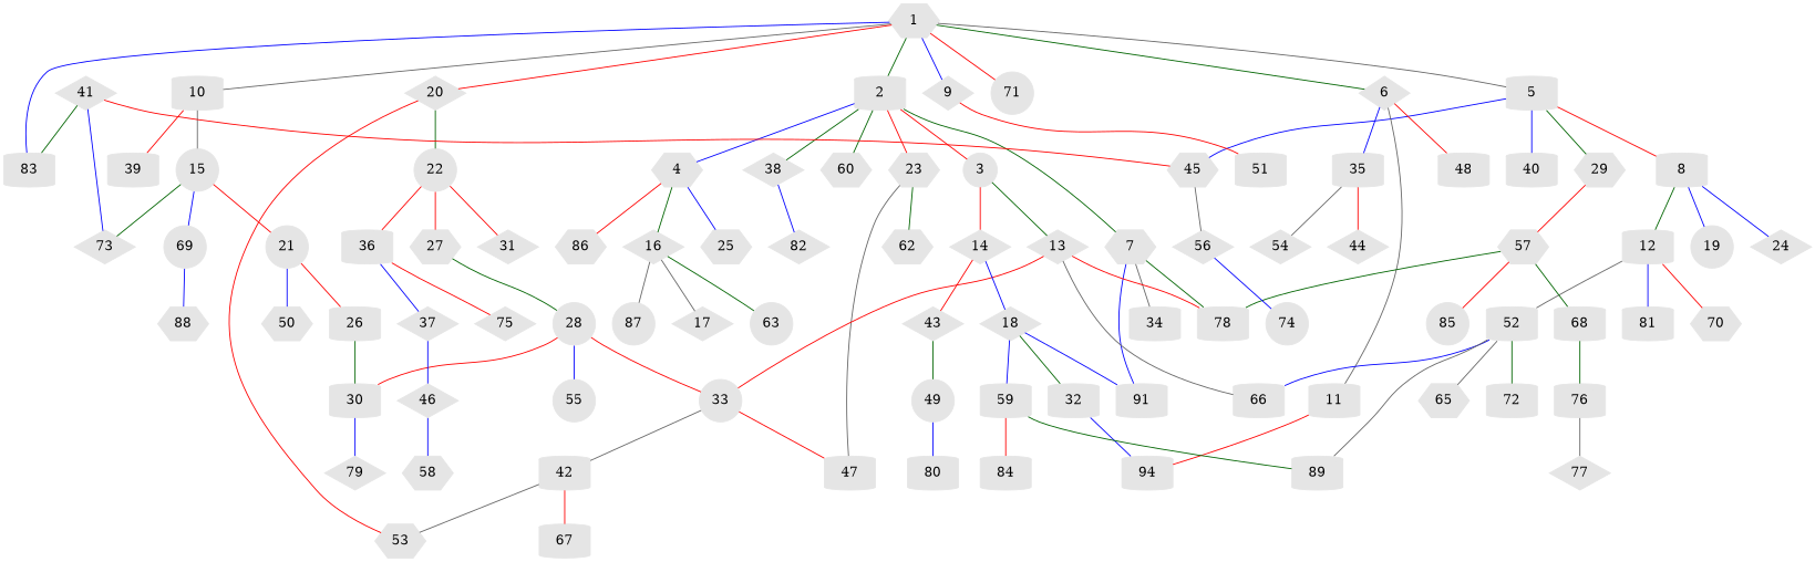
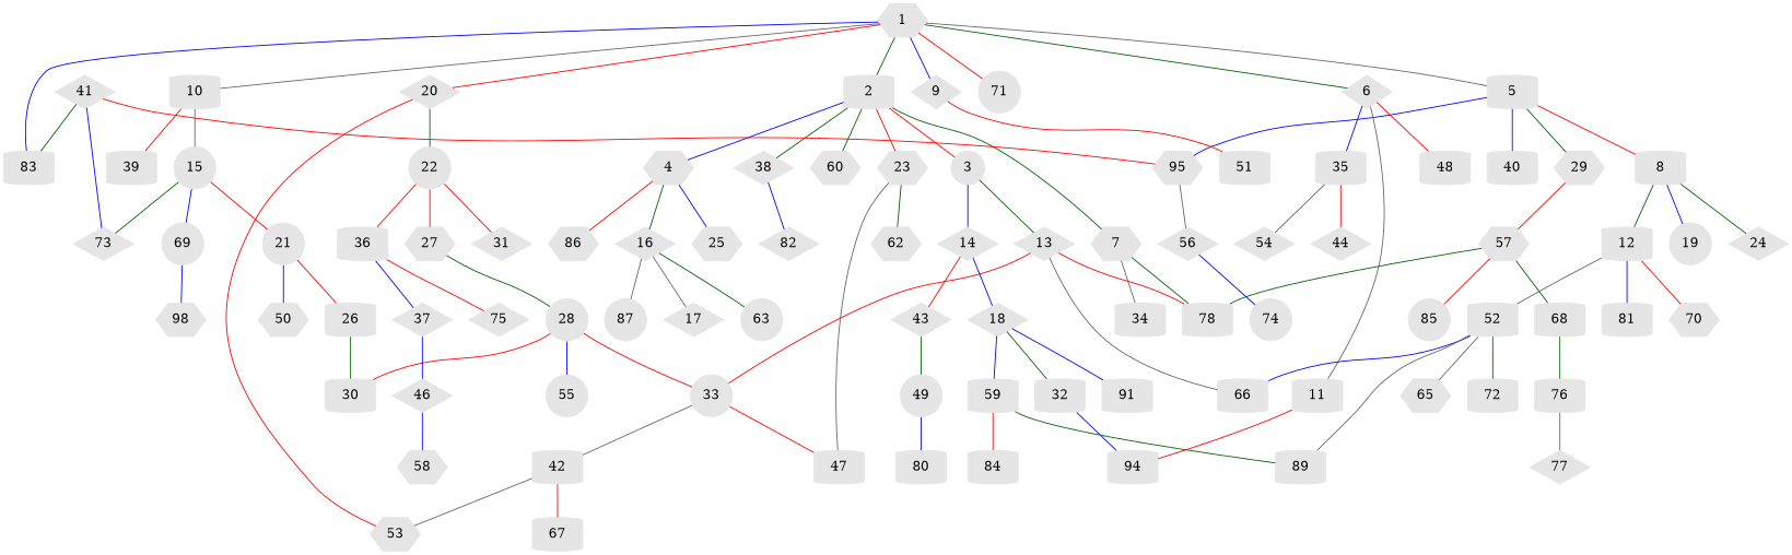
  graph {
    node [color=gray90 shape=cylinder style=filled]
    edge [color=red]
    1 [shape=hexagon]
    2
    5
    6 [shape=diamond]
    9 [shape=diamond]
    10
    20 [shape=diamond]
    71 [shape=circle]
    83
    3 [shape=circle]
    4 [shape=hexagon]
    7 [shape=hexagon]
    23 [shape=hexagon]
    38 [shape=diamond]
    60 [shape=hexagon]
    8
    29 [shape=hexagon]
    40
-   45 [shape=hexagon]
+   45 [shape=hexagon label=95]
    11
    35
    48
    51
    15 [shape=circle]
    39
    22 [shape=circle]
    53 [shape=hexagon]
    13 [shape=diamond]
    14 [shape=diamond]
    16 [shape=diamond]
    25 [shape=hexagon]
    86 [shape=hexagon]
    34
    n34 [label=91]
    78
    47
    62 [shape=hexagon]
    82 [shape=diamond]
    33 [shape=circle]
    66
    18 [shape=diamond]
    43 [shape=diamond]
    17 [shape=diamond]
    63 [shape=circle]
    87 [shape=circle]
    12
    19 [shape=circle]
    24 [shape=diamond]
    57 [shape=hexagon]
    41 [shape=diamond]
    73 [shape=diamond]
    n52 [label=94]
    44 [shape=diamond]
    54 [shape=diamond]
    52
    70 [shape=hexagon]
    81
    21 [shape=circle]
    69 [shape=circle]
    65 [shape=hexagon]
    72
    89
    42
    32
    59
    49 [shape=circle]
    26
    50 [shape=hexagon]
-   88 [shape=hexagon]
+   88 [shape=hexagon label=98]
    84
    27 [shape=hexagon]
    31 [shape=diamond]
    36
    30
    28 [shape=circle]
    37 [shape=diamond]
    75 [shape=diamond]
-   79 [shape=diamond]
    55 [shape=circle]
    68
    85 [shape=circle]
    67
    46 [shape=diamond]
    58 [shape=hexagon]
    56 [shape=diamond]
    80
    74 [shape=circle]
    76
    77 [shape=diamond]
    1 -- 2 [color=darkgreen]
    1 -- 5 [color=gray40]
    1 -- 6 [color=darkgreen]
    1 -- 9 [color=blue]
    1 -- 10 [color=gray40]
    1 -- 20
    1 -- 71
    1 -- 83 [color=blue]
    2 -- 3
    2 -- 4 [color=blue]
    2 -- 7 [color=darkgreen]
    2 -- 23
    2 -- 38 [color=darkgreen]
    2 -- 60 [color=darkgreen]
    5 -- 8
    5 -- 29 [color=darkgreen]
    5 -- 40 [color=blue]
    5 -- 45 [color=blue]
    6 -- 11 [color=gray40]
    6 -- 35 [color=blue]
    6 -- 48
    9 -- 51
    10 -- 15 [color=gray40]
    10 -- 39
    20 -- 22 [color=darkgreen]
    20 -- 53
    3 -- 13 [color=darkgreen]
-   3 -- 14
+   3 -- 14 [color=blue]
    4 -- 16 [color=darkgreen]
    4 -- 25 [color=blue]
    4 -- 86
    7 -- 34 [color=gray40]
-   7 -- n34 [color=blue]
    7 -- 78 [color=darkgreen]
    23 -- 47 [color=gray40]
    23 -- 62 [color=darkgreen]
    38 -- 82 [color=blue]
    8 -- 12 [color=darkgreen]
    8 -- 19 [color=blue]
-   8 -- 24 [color=blue]
+   8 -- 24 [color=darkgreen]
    29 -- 57
    45 -- 56 [color=gray40]
    11 -- n52
    35 -- 44
    35 -- 54 [color=gray40]
    15 -- 73 [color=darkgreen]
    15 -- 21
    15 -- 69 [color=blue]
    22 -- 27
    22 -- 31
    22 -- 36
    13 -- 78
    13 -- 33
    13 -- 66 [color=gray40]
    14 -- 18 [color=blue]
    14 -- 43
    16 -- 17 [color=gray40]
    16 -- 63 [color=darkgreen]
    16 -- 87 [color=gray40]
    33 -- 47
    33 -- 42 [color=gray40]
    18 -- n34 [color=blue]
    18 -- 32 [color=darkgreen]
    18 -- 59 [color=blue]
    43 -- 49 [color=darkgreen]
    12 -- 52 [color=gray40]
    12 -- 70
    12 -- 81 [color=blue]
    57 -- 78 [color=darkgreen]
    57 -- 68 [color=darkgreen]
    57 -- 85
    41 -- 83 [color=darkgreen]
    41 -- 45
    41 -- 73 [color=blue]
    52 -- 66 [color=blue]
    52 -- 65 [color=gray40]
    52 -- 72 [color=darkgreen]
    52 -- 89 [color=gray40]
    21 -- 26
    21 -- 50 [color=blue]
    69 -- 88 [color=blue]
    42 -- 53 [color=gray40]
    42 -- 67
    32 -- n52 [color=blue]
    59 -- 89 [color=darkgreen]
    59 -- 84
    49 -- 80 [color=blue]
    26 -- 30 [color=darkgreen]
    27 -- 28 [color=darkgreen]
    36 -- 37 [color=blue]
    36 -- 75
-   30 -- 79 [color=blue]
    28 -- 33
    28 -- 30
    28 -- 55 [color=blue]
    37 -- 46 [color=blue]
    68 -- 76 [color=darkgreen]
    46 -- 58 [color=blue]
    56 -- 74 [color=blue]
    76 -- 77 [color=gray40]
  }
